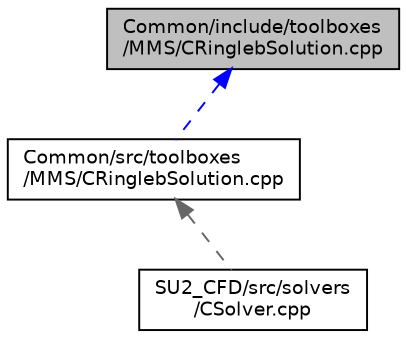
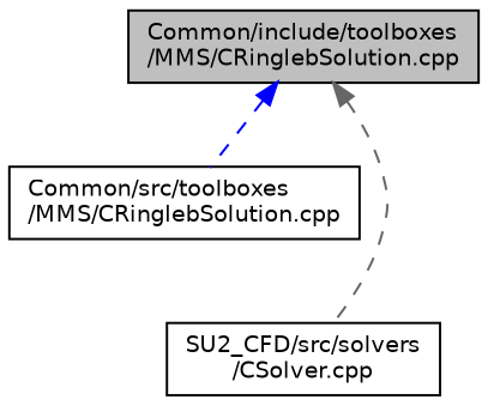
  digraph {
    fontname="DejaVu Sans"
    node [color=black fillcolor=white fontname="DejaVu Sans" fontsize=10 shape=record style=filled]
    edge [dir=back fontname="DejaVu Sans" fontsize=10 labelfontname=Helvetica labelfontsize=10 style=dashed]
    n1 [fillcolor=grey75 fontcolor=black height=0.2 label="Common/include/toolboxes\l/MMS/CRinglebSolution.cpp" width=0.4]
    n2 [height=0.2 label="Common/src/toolboxes\l/MMS/CRinglebSolution.cpp" width=0.4]
    n3 [height=0.2 label="SU2_CFD/src/solvers\l/CSolver.cpp" width=0.4]
    n1 -> n2 [color=blue]
-   n2 -> n3 [color=gray40]
+   n1 -> n3 [color=gray40]
  }
